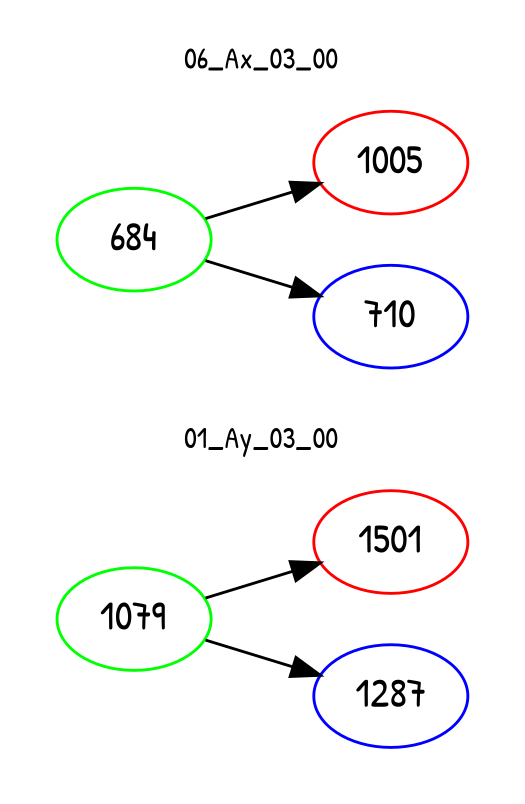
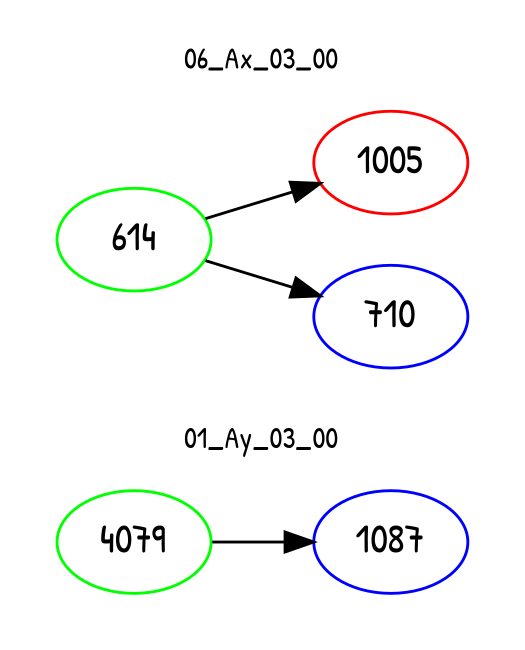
  digraph {
    fontname="Patrick Hand"
    rankdir=LR
    node [color=green fontname="Patrick Hand"]
    edge [color=black fontname="Patrick Hand"]
-   n1 [label=1079]
-   n2 [color=blue label=1287]
-   n3 [color=red label=1501]
-   n4 [label=684]
+   n1 [label=4079]
+   n2 [color=blue label=1087]
+   n4 [label=614]
    n5 [color=blue label=710]
    n6 [color=red label=1005]
    subgraph cluster_1 {
      color=white
      fontsize=10
      label="01_Ay_03_00"
      n1
      n2
-     n3
    }
    subgraph cluster_2 {
      color=white
      fontsize=10
      label="06_Ax_03_00"
      n4
      n5
      n6
    }
    n1 -> n2
-   n1 -> n3
    n4 -> n5
    n4 -> n6
  }
